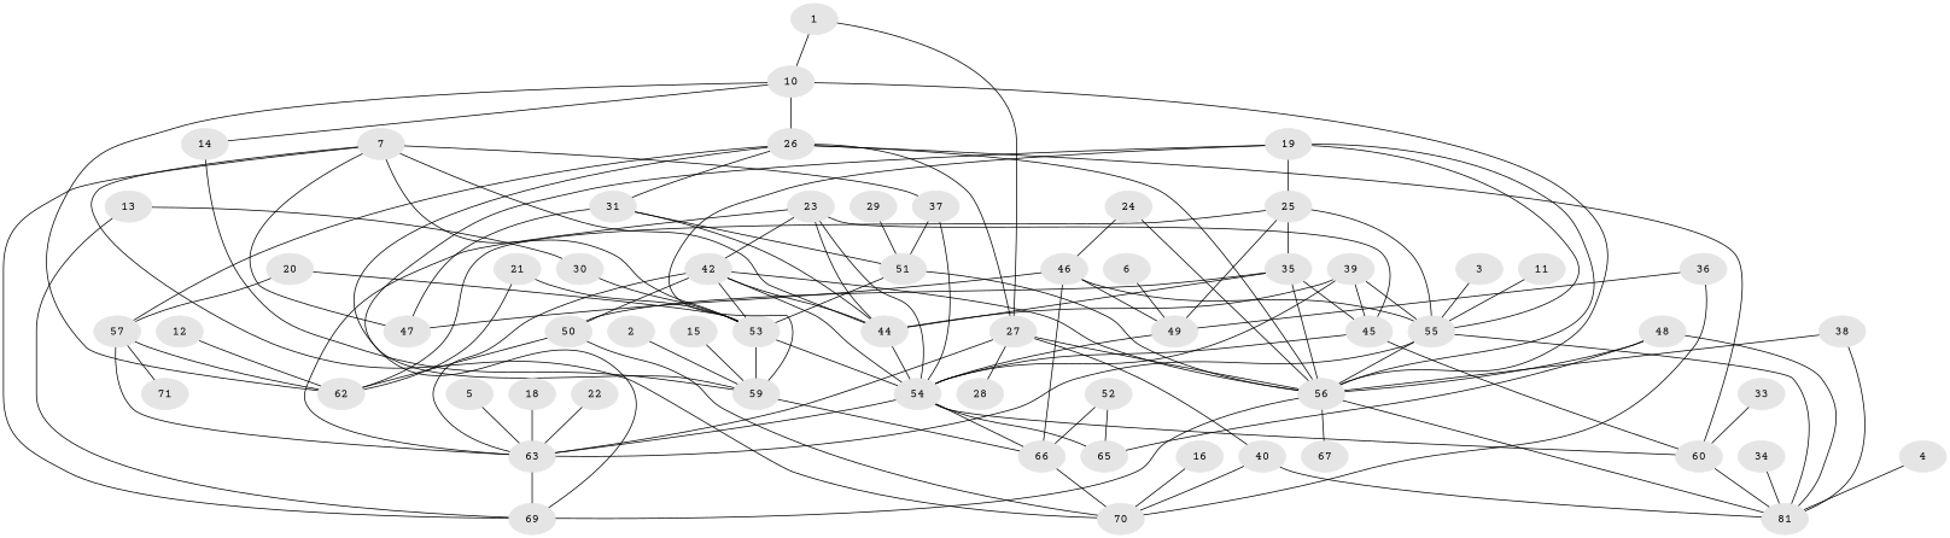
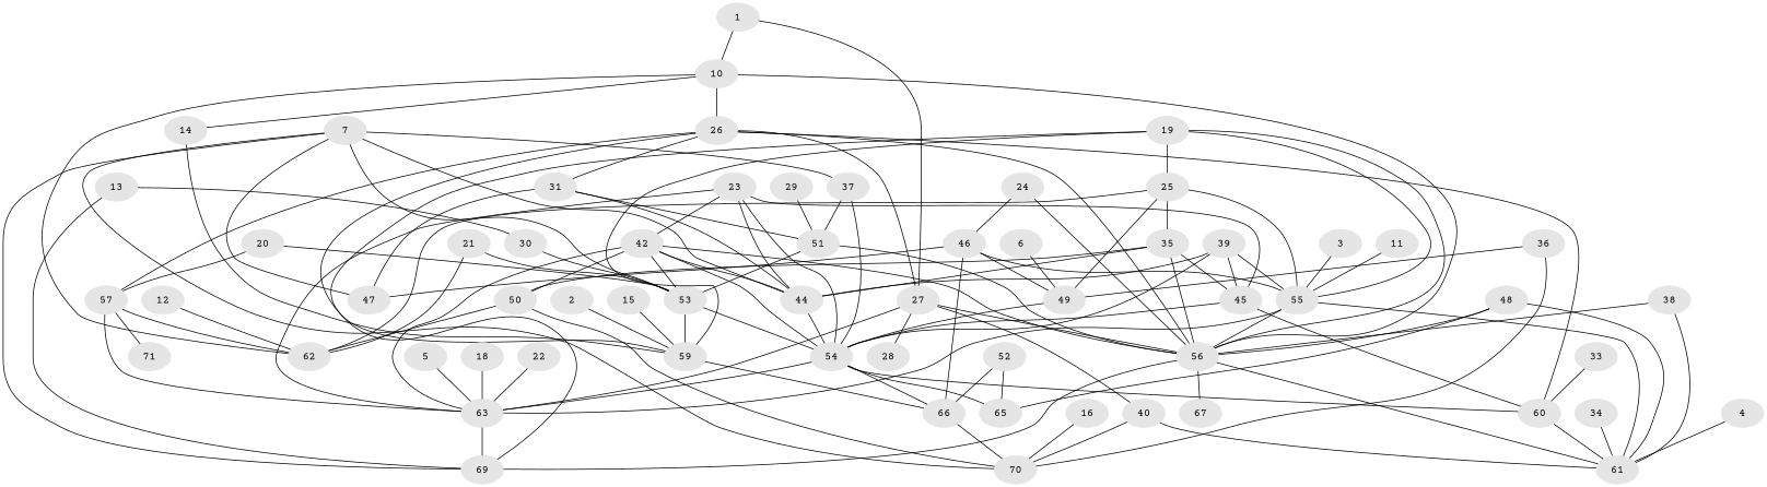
  graph {
    fontname="Courier Prime"
    node [color=gray90 fontname="Courier Prime" style=filled]
    edge [fontname="Courier Prime" weight=1.0]
    1
    10
    27
    14
    26
    56
    62
    63
    28
    40
    2
    59
    66
    3
    55
-   61 [label=81]
+   61
    4
    5
    69
    6
    49
    54
    7
    37
    44
    47
    53
    70
    51
    46
    57
    31
    60
    67
    11
    12
    13
    30
    15
    16
    18
    19
    25
    35
    20
    71
    21
    22
    23
    42
    45
    50
    65
    24
    29
    33
    34
    36
    38
    39
    48
    52
    1 -- 10
    1 -- 27
    10 -- 14
    10 -- 26
    10 -- 56
    10 -- 62
    27 -- 56
    27 -- 63
    27 -- 28
    27 -- 40
    14 -- 59
    26 -- 27
    26 -- 56
    26 -- 59
    26 -- 57
    26 -- 31
    26 -- 60
    56 -- 61
    56 -- 69
    56 -- 67
    63 -- 69
    40 -- 61
    40 -- 70
    2 -- 59
    59 -- 66
    66 -- 70
    3 -- 55
    55 -- 56
    55 -- 63 [weight=2.0]
    55 -- 61
    4 -- 61
    5 -- 63
    6 -- 49
    49 -- 54
    54 -- 63
    54 -- 66
    54 -- 60
    54 -- 65
    7 -- 69
    7 -- 37
    7 -- 44
    7 -- 47
    7 -- 53
    7 -- 70
    37 -- 54
    37 -- 51
    44 -- 54
    53 -- 59
    53 -- 54
    51 -- 56 [weight=2.0]
    51 -- 53
    46 -- 66
    46 -- 55
    46 -- 49
    46 -- 47
    57 -- 62
    57 -- 63
    57 -- 71
    31 -- 44
    31 -- 47
    31 -- 51
    60 -- 61
    11 -- 55
    12 -- 62
    13 -- 69
    13 -- 30
    30 -- 53
    15 -- 59
    16 -- 70
    18 -- 63
    19 -- 56
    19 -- 59
    19 -- 55
    19 -- 69
    19 -- 25
    25 -- 62
    25 -- 55
    25 -- 49
    25 -- 35
    35 -- 56 [weight=2.0]
    35 -- 44
    35 -- 45
    35 -- 50
    20 -- 53
    20 -- 57
    21 -- 62
    21 -- 53
    22 -- 63
    23 -- 63
    23 -- 54
    23 -- 44
    23 -- 42
    23 -- 45
    42 -- 56
    42 -- 63 [weight=2.0]
    42 -- 54
    42 -- 44
    42 -- 53
    42 -- 50
    45 -- 54
    45 -- 60
    50 -- 62
    50 -- 70
    24 -- 56
    24 -- 46
    29 -- 51
    33 -- 60
    34 -- 61
    36 -- 49
    36 -- 70
    38 -- 56
    38 -- 61
    39 -- 55
    39 -- 54
    39 -- 44
    39 -- 45
    48 -- 56
    48 -- 61
    48 -- 65
    52 -- 66
    52 -- 65 [weight=2.0]
  }
